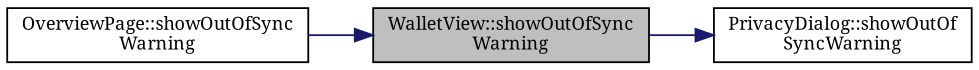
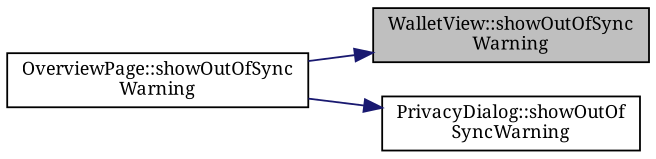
  digraph {
    fontname="Noto Serif"
    rankdir=LR
    node [color=black fillcolor=white fontname="Noto Serif" fontsize=10 shape=record style=filled]
    edge [color=midnightblue fontname="Noto Serif" fontsize=10 labelfontname=Helvetica labelfontsize=10 style=solid]
    n1 [fillcolor=grey75 fontcolor=black height=0.2 label="WalletView::showOutOfSync\lWarning" width=0.4]
    n2 [height=0.2 label="PrivacyDialog::showOutOf\lSyncWarning" width=0.4]
    n3 [height=0.2 label="OverviewPage::showOutOfSync\lWarning" width=0.4]
-   n1 -> n2
+   n3 -> n2
    n3 -> n1
  }
